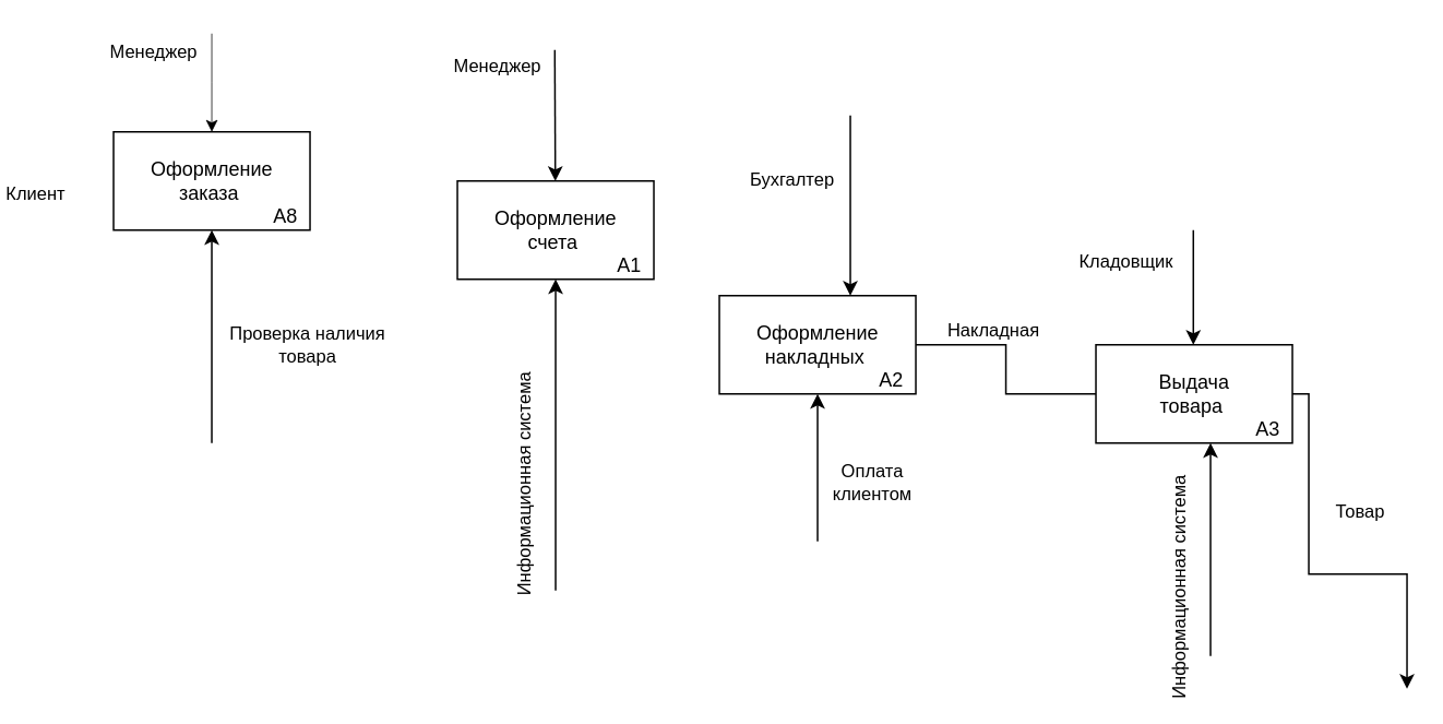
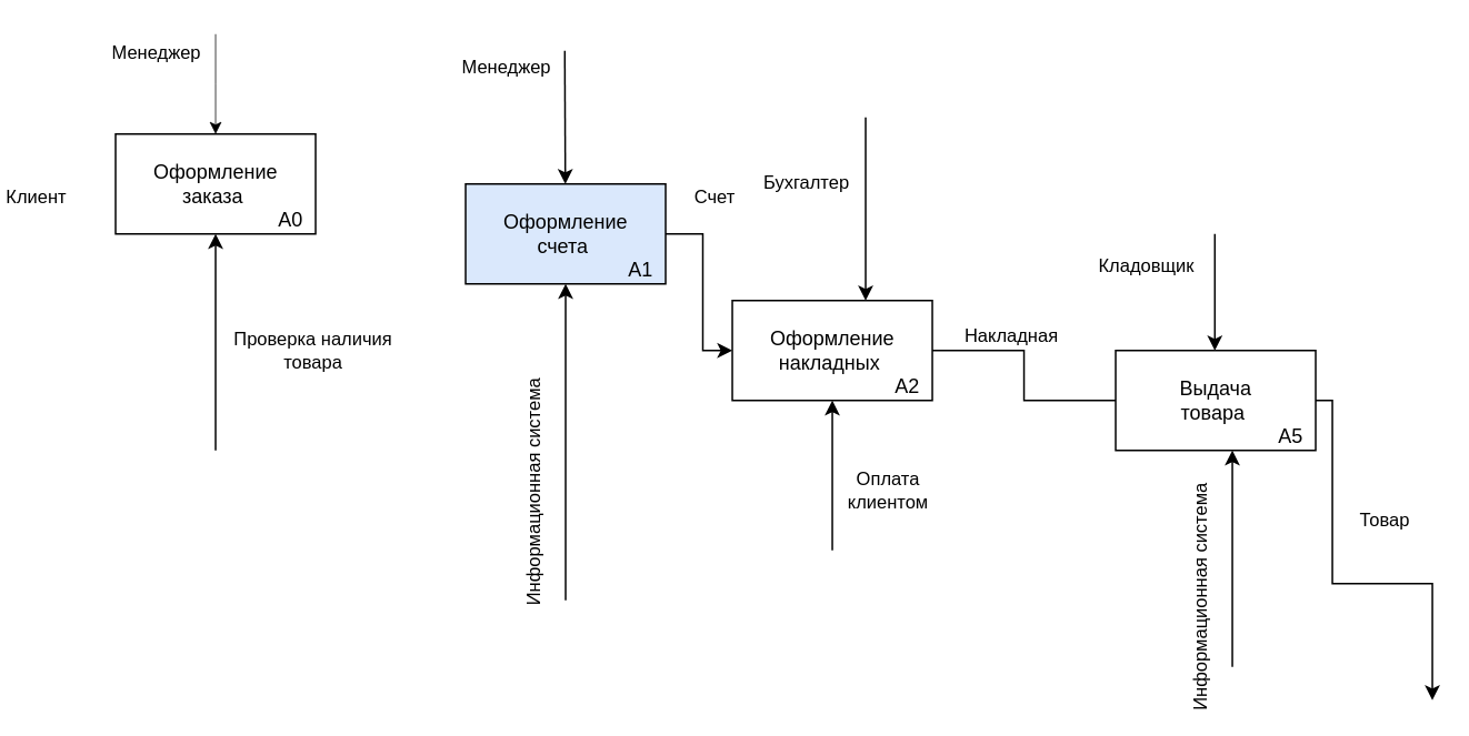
  <mxCell id="0" />
  <mxCell id="1" parent="0" />
- <mxCell id="2" value="&lt;br&gt;Оформление&lt;br&gt;заказа&amp;nbsp;&lt;br&gt;&amp;nbsp; &amp;nbsp; &amp;nbsp; &amp;nbsp; &amp;nbsp; &amp;nbsp; &amp;nbsp; &amp;nbsp; &amp;nbsp; &amp;nbsp; &amp;nbsp; &amp;nbsp; &amp;nbsp; &amp;nbsp;А8" style="html=1;whiteSpace=wrap;" vertex="1" parent="1"><mxGeometry x="68.69" y="80" width="120" height="60" as="geometry" /></mxCell>
+ <mxCell id="2" value="&lt;br&gt;Оформление&lt;br&gt;заказа&amp;nbsp;&lt;br&gt;&amp;nbsp; &amp;nbsp; &amp;nbsp; &amp;nbsp; &amp;nbsp; &amp;nbsp; &amp;nbsp; &amp;nbsp; &amp;nbsp; &amp;nbsp; &amp;nbsp; &amp;nbsp; &amp;nbsp; &amp;nbsp;А0" style="html=1;whiteSpace=wrap;" vertex="1" parent="1"><mxGeometry x="68.69" y="80" width="120" height="60" as="geometry" /></mxCell>
  <mxCell id="3" value="" style="endArrow=classic;html=1;rounded=0;entryX=0.5;entryY=0;entryDx=0;entryDy=0;strokeWidth=0.5;" edge="1" parent="1" target="2"><mxGeometry width="50" height="50" relative="1" as="geometry"><mxPoint x="128.69" y="20" as="sourcePoint" /><mxPoint x="88.69" y="210" as="targetPoint" /><Array as="points"><mxPoint x="128.69" y="50" /></Array></mxGeometry></mxCell>
  <mxCell id="4" value="Менеджер" style="edgeLabel;html=1;align=center;verticalAlign=middle;resizable=0;points=[];" connectable="0" vertex="1" parent="3"><mxGeometry x="0.013" y="1" relative="1" as="geometry"><mxPoint x="-37" y="-20" as="offset" /></mxGeometry></mxCell>
  <mxCell id="5" value="" style="endArrow=classic;html=1;rounded=0;" edge="1" parent="1"><mxGeometry width="50" height="50" relative="1" as="geometry"><mxPoint x="128.69" y="270" as="sourcePoint" /><mxPoint x="128.69" y="140" as="targetPoint" /></mxGeometry></mxCell>
  <mxCell id="6" value="Проверка наличия&lt;br&gt;товара" style="edgeLabel;html=1;align=center;verticalAlign=middle;resizable=0;points=[];" connectable="0" vertex="1" parent="5"><mxGeometry x="-0.211" y="1" relative="1" as="geometry"><mxPoint x="59" y="-10" as="offset" /></mxGeometry></mxCell>
- <mxCell id="9" value="&lt;br&gt;Оформление&lt;br&gt;счета&amp;nbsp;&lt;br&gt;&amp;nbsp; &amp;nbsp; &amp;nbsp; &amp;nbsp; &amp;nbsp; &amp;nbsp; &amp;nbsp; &amp;nbsp; &amp;nbsp; &amp;nbsp; &amp;nbsp; &amp;nbsp; &amp;nbsp; &amp;nbsp;А1" style="html=1;whiteSpace=wrap;" vertex="1" parent="1"><mxGeometry x="278.69" y="110" width="120" height="60" as="geometry" /></mxCell>
+ <mxCell id="7" style="edgeStyle=orthogonalEdgeStyle;rounded=0;orthogonalLoop=1;jettySize=auto;html=1;entryX=0;entryY=0.5;entryDx=0;entryDy=0;" edge="1" parent="1" source="9" target="14"><mxGeometry relative="1" as="geometry"><Array as="points"><mxPoint x="421" y="140" /><mxPoint x="421" y="210" /></Array></mxGeometry></mxCell>
+ <mxCell id="8" value="Счет" style="edgeLabel;html=1;align=center;verticalAlign=middle;resizable=0;points=[];" connectable="0" vertex="1" parent="7"><mxGeometry x="-0.581" y="1" relative="1" as="geometry"><mxPoint x="5" y="-23" as="offset" /></mxGeometry></mxCell>
+ <mxCell id="9" value="&lt;br&gt;Оформление&lt;br&gt;счета&amp;nbsp;&lt;br&gt;&amp;nbsp; &amp;nbsp; &amp;nbsp; &amp;nbsp; &amp;nbsp; &amp;nbsp; &amp;nbsp; &amp;nbsp; &amp;nbsp; &amp;nbsp; &amp;nbsp; &amp;nbsp; &amp;nbsp; &amp;nbsp;А1" style="html=1;whiteSpace=wrap;fillColor=#dae8fc;" vertex="1" parent="1"><mxGeometry x="278.69" y="110" width="120" height="60" as="geometry" /></mxCell>
  <mxCell id="10" value="" style="endArrow=classic;html=1;rounded=0;" edge="1" parent="1"><mxGeometry width="50" height="50" relative="1" as="geometry"><mxPoint x="338.19" y="30" as="sourcePoint" /><mxPoint x="338.52" y="110" as="targetPoint" /></mxGeometry></mxCell>
  <mxCell id="11" value="Менеджер" style="edgeLabel;html=1;align=center;verticalAlign=middle;resizable=0;points=[];" connectable="0" vertex="1" parent="10"><mxGeometry x="-0.307" y="2" relative="1" as="geometry"><mxPoint x="-38" y="-18" as="offset" /></mxGeometry></mxCell>
  <mxCell id="12" style="edgeStyle=orthogonalEdgeStyle;rounded=0;orthogonalLoop=1;jettySize=auto;html=1;entryX=0;entryY=0.5;entryDx=0;entryDy=0;endArrow=none;" edge="1" parent="1" source="14" target="22"><mxGeometry relative="1" as="geometry" /></mxCell>
  <mxCell id="13" value="Накладная" style="edgeLabel;html=1;align=center;verticalAlign=middle;resizable=0;points=[];" connectable="0" vertex="1" parent="12"><mxGeometry x="-0.556" y="3" relative="1" as="geometry"><mxPoint x="16" y="-7" as="offset" /></mxGeometry></mxCell>
  <mxCell id="14" value="&lt;br&gt;Оформление&lt;br&gt;накладных&amp;nbsp;&lt;br&gt;&amp;nbsp; &amp;nbsp; &amp;nbsp; &amp;nbsp; &amp;nbsp; &amp;nbsp; &amp;nbsp; &amp;nbsp; &amp;nbsp; &amp;nbsp; &amp;nbsp; &amp;nbsp; &amp;nbsp; &amp;nbsp;А2" style="html=1;whiteSpace=wrap;" vertex="1" parent="1"><mxGeometry x="438.69" y="180" width="120" height="60" as="geometry" /></mxCell>
  <mxCell id="15" value="Клиент" style="edgeLabel;html=1;align=center;verticalAlign=middle;resizable=0;points=[];" connectable="0" vertex="1" parent="1"><mxGeometry x="20.998" y="117" as="geometry" /></mxCell>
  <mxCell id="16" value="" style="endArrow=classic;html=1;rounded=0;" edge="1" parent="1"><mxGeometry width="50" height="50" relative="1" as="geometry"><mxPoint x="518.69" y="70" as="sourcePoint" /><mxPoint x="518.69" y="180" as="targetPoint" /></mxGeometry></mxCell>
  <mxCell id="17" value="Бухгалтер" style="edgeLabel;html=1;align=center;verticalAlign=middle;resizable=0;points=[];" connectable="0" vertex="1" parent="16"><mxGeometry x="-0.307" y="2" relative="1" as="geometry"><mxPoint x="-38" as="offset" /></mxGeometry></mxCell>
  <mxCell id="18" value="" style="endArrow=classic;html=1;rounded=0;entryX=0.5;entryY=1;entryDx=0;entryDy=0;" edge="1" parent="1" target="14"><mxGeometry width="50" height="50" relative="1" as="geometry"><mxPoint x="498.69" y="330" as="sourcePoint" /><mxPoint x="568.69" y="400" as="targetPoint" /></mxGeometry></mxCell>
  <mxCell id="19" value="Оплата&lt;br&gt;клиентом" style="edgeLabel;html=1;align=center;verticalAlign=middle;resizable=0;points=[];" connectable="0" vertex="1" parent="18"><mxGeometry x="-0.163" relative="1" as="geometry"><mxPoint x="33" y="1" as="offset" /></mxGeometry></mxCell>
  <mxCell id="20" style="edgeStyle=orthogonalEdgeStyle;rounded=0;orthogonalLoop=1;jettySize=auto;html=1;" edge="1" parent="1" source="22"><mxGeometry relative="1" as="geometry"><mxPoint x="858.69" y="420" as="targetPoint" /><Array as="points"><mxPoint x="798.69" y="240" /><mxPoint x="798.69" y="350" /><mxPoint x="858.69" y="350" /></Array></mxGeometry></mxCell>
  <mxCell id="21" value="Товар" style="edgeLabel;html=1;align=center;verticalAlign=middle;resizable=0;points=[];" connectable="0" vertex="1" parent="20"><mxGeometry x="0.365" relative="1" as="geometry"><mxPoint x="-20" y="-39" as="offset" /></mxGeometry></mxCell>
- <mxCell id="22" value="&lt;br&gt;Выдача&lt;br&gt;товара&amp;nbsp;&lt;br&gt;&amp;nbsp; &amp;nbsp; &amp;nbsp; &amp;nbsp; &amp;nbsp; &amp;nbsp; &amp;nbsp; &amp;nbsp; &amp;nbsp; &amp;nbsp; &amp;nbsp; &amp;nbsp; &amp;nbsp; &amp;nbsp;А3" style="html=1;whiteSpace=wrap;" vertex="1" parent="1"><mxGeometry x="668.69" y="210" width="120" height="60" as="geometry" /></mxCell>
+ <mxCell id="22" value="&lt;br&gt;Выдача&lt;br&gt;товара&amp;nbsp;&lt;br&gt;&amp;nbsp; &amp;nbsp; &amp;nbsp; &amp;nbsp; &amp;nbsp; &amp;nbsp; &amp;nbsp; &amp;nbsp; &amp;nbsp; &amp;nbsp; &amp;nbsp; &amp;nbsp; &amp;nbsp; &amp;nbsp;А5" style="html=1;whiteSpace=wrap;" vertex="1" parent="1"><mxGeometry x="668.69" y="210" width="120" height="60" as="geometry" /></mxCell>
  <mxCell id="23" value="" style="endArrow=classic;html=1;rounded=0;" edge="1" parent="1"><mxGeometry width="50" height="50" relative="1" as="geometry"><mxPoint x="728.19" y="140" as="sourcePoint" /><mxPoint x="728.19" y="210" as="targetPoint" /></mxGeometry></mxCell>
  <mxCell id="24" value="Кладовщик" style="edgeLabel;html=1;align=center;verticalAlign=middle;resizable=0;points=[];" connectable="0" vertex="1" parent="23"><mxGeometry x="-0.478" y="-1" relative="1" as="geometry"><mxPoint x="-41" as="offset" /></mxGeometry></mxCell>
  <mxCell id="25" value="" style="endArrow=classic;html=1;rounded=0;entryX=0.5;entryY=1;entryDx=0;entryDy=0;" edge="1" parent="1" target="9"><mxGeometry width="50" height="50" relative="1" as="geometry"><mxPoint x="338.69" y="360" as="sourcePoint" /><mxPoint x="338.02" y="380" as="targetPoint" /></mxGeometry></mxCell>
  <mxCell id="26" value="Информационная система" style="edgeLabel;html=1;align=center;verticalAlign=middle;resizable=0;points=[];rotation=-90;" connectable="0" vertex="1" parent="25"><mxGeometry x="-0.234" relative="1" as="geometry"><mxPoint x="-20" y="9" as="offset" /></mxGeometry></mxCell>
  <mxCell id="27" value="" style="endArrow=classic;html=1;rounded=0;" edge="1" parent="1"><mxGeometry width="50" height="50" relative="1" as="geometry"><mxPoint x="738.69" y="400" as="sourcePoint" /><mxPoint x="738.69" y="270" as="targetPoint" /></mxGeometry></mxCell>
  <mxCell id="28" value="Информационная система" style="edgeLabel;html=1;align=center;verticalAlign=middle;resizable=0;points=[];rotation=-90;" connectable="0" vertex="1" parent="27"><mxGeometry x="-0.234" relative="1" as="geometry"><mxPoint x="-20" y="9" as="offset" /></mxGeometry></mxCell>
